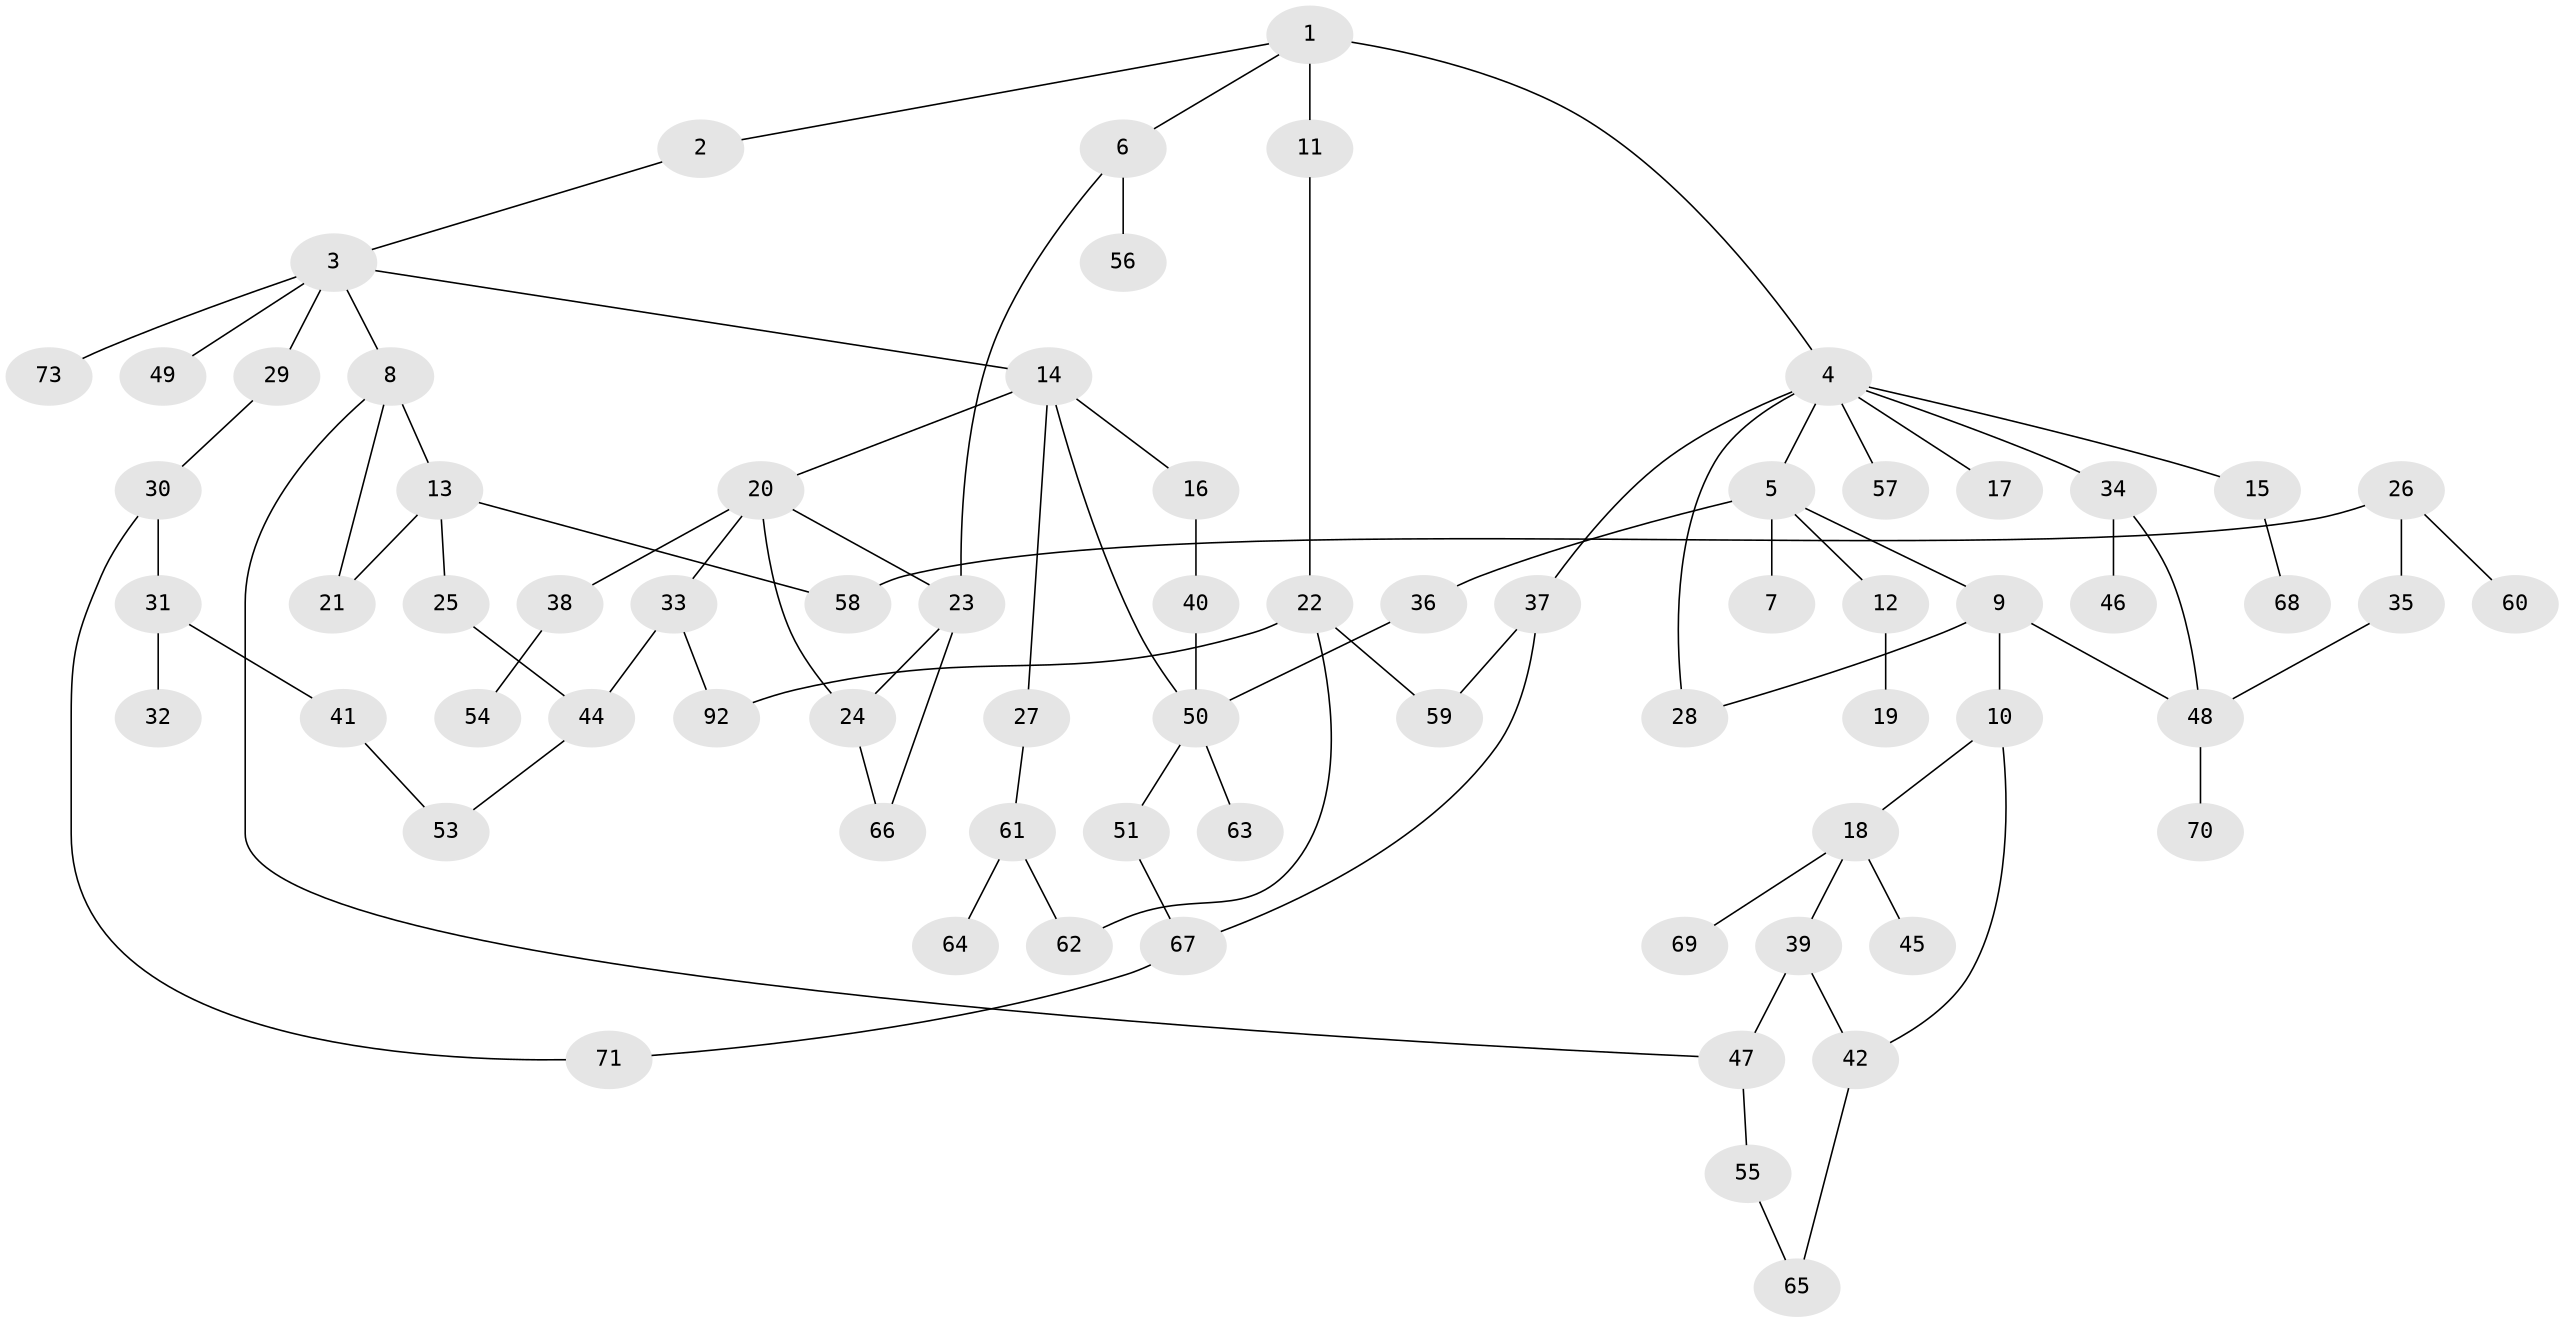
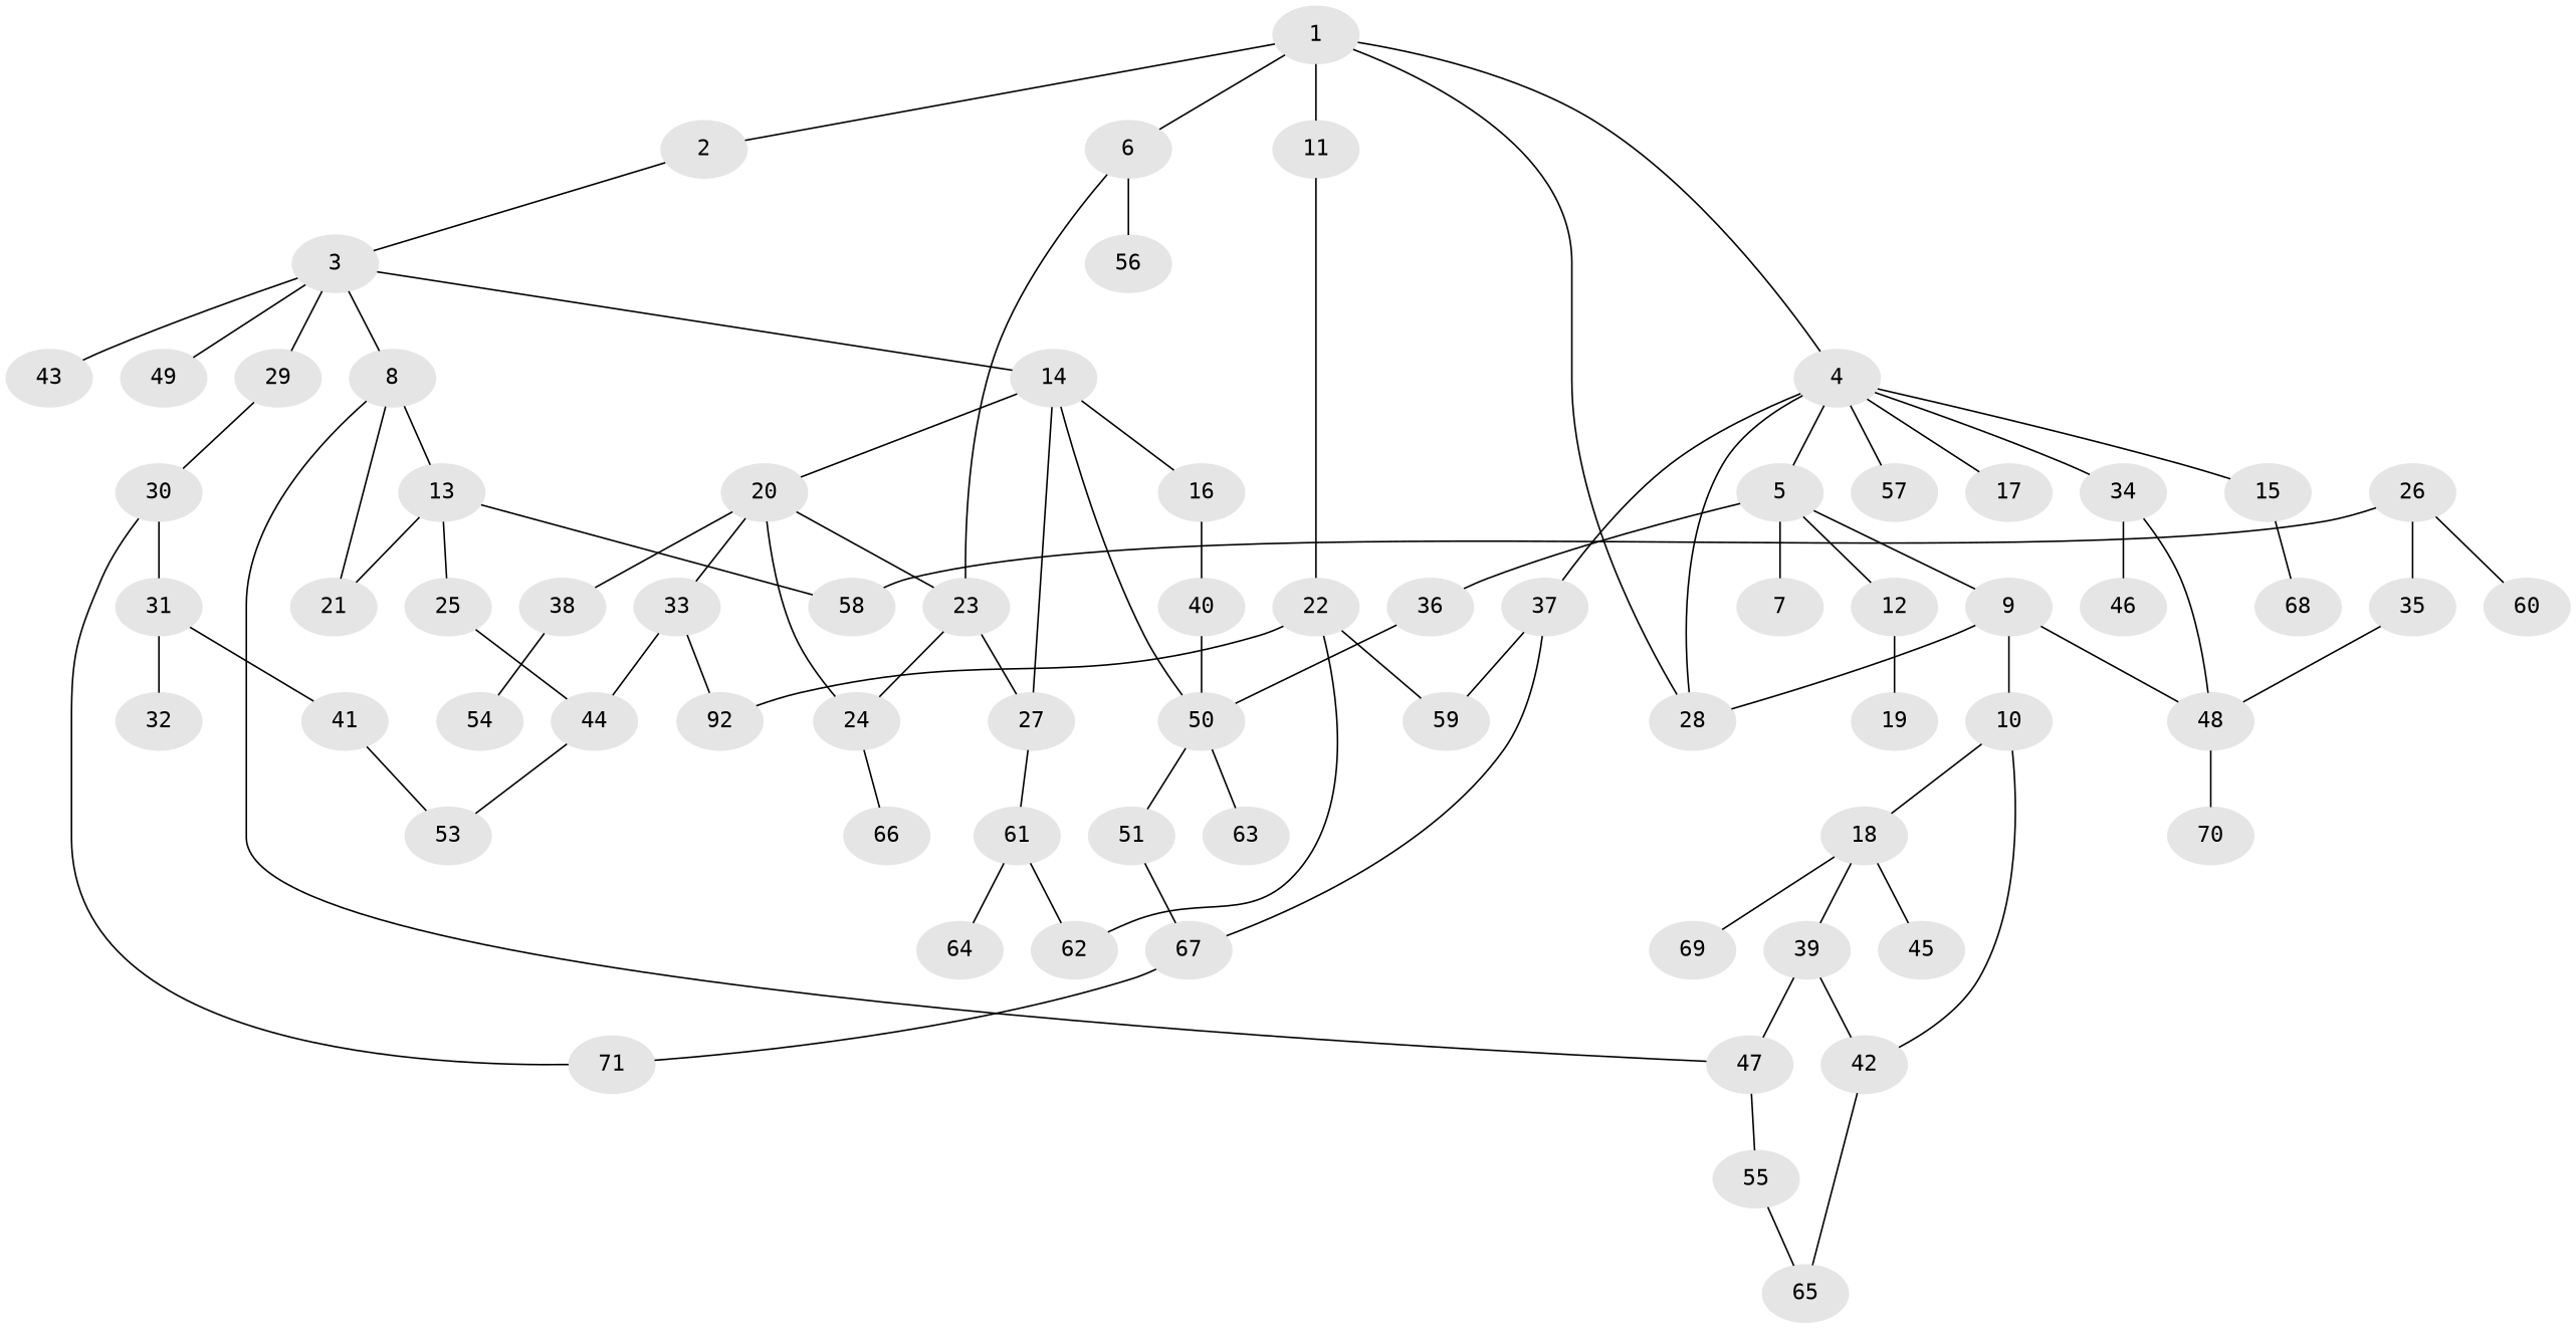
  graph {
    fontname="DejaVu Sans Mono"
    node [color=gray90 fontname="DejaVu Sans Mono" style=filled]
    edge [fontname="DejaVu Sans Mono"]
    1
    2
    4
    6
    11
    28
    3
    5
    15
    17
    34
    37
    57
    23
    56
    22
    8
    14
    29
-   43 [label=73]
+   43
    49
    13
    21
    47
    16
    20
    50
    27
    30
    7
    9
    12
    36
    68
    48
    46
    59
    67
    10
    19
    24
    25
    58
    55
    18
    42
    70
    39
    45
    69
    65
    n52 [label=92]
    62
    44
    40
    33
    38
    51
    63
    61
    26
    35
    60
    66
    54
    53
    64
    31
    71
    32
    41
    1 -- 2
    1 -- 4
    1 -- 6
    1 -- 11
+   1 -- 28
    2 -- 3
    4 -- 28
    4 -- 5
    4 -- 15
    4 -- 17
    4 -- 34
    4 -- 37
    4 -- 57
    6 -- 23
    6 -- 56
    11 -- 22
    3 -- 8
    3 -- 14
    3 -- 29
    3 -- 43
    3 -- 49
    5 -- 7
    5 -- 9
    5 -- 12
    5 -- 36
    15 -- 68
    34 -- 48
    34 -- 46
    37 -- 59
    37 -- 67
-   23 -- 66
+   23 -- 27
    23 -- 24
    22 -- 59
    22 -- n52
    22 -- 62
    8 -- 13
    8 -- 21
    8 -- 47
    14 -- 16
    14 -- 20
    14 -- 50
    14 -- 27
    29 -- 30
    13 -- 21
    13 -- 25
    13 -- 58
    47 -- 55
    16 -- 40
    20 -- 23
    20 -- 24
    20 -- 33
    20 -- 38
    50 -- 51
    50 -- 63
    27 -- 61
    30 -- 31
    30 -- 71
    9 -- 28
    9 -- 48
    9 -- 10
    12 -- 19
    36 -- 50
    48 -- 70
    67 -- 71
    10 -- 18
    10 -- 42
    24 -- 66
    25 -- 44
    55 -- 65
    18 -- 39
    18 -- 45
    18 -- 69
    42 -- 65
    39 -- 47
    39 -- 42
    44 -- 53
    40 -- 50
    33 -- n52
    33 -- 44
    38 -- 54
    51 -- 67
    61 -- 62
    61 -- 64
    26 -- 58
    26 -- 35
    26 -- 60
    35 -- 48
    31 -- 32
    31 -- 41
    41 -- 53
  }
